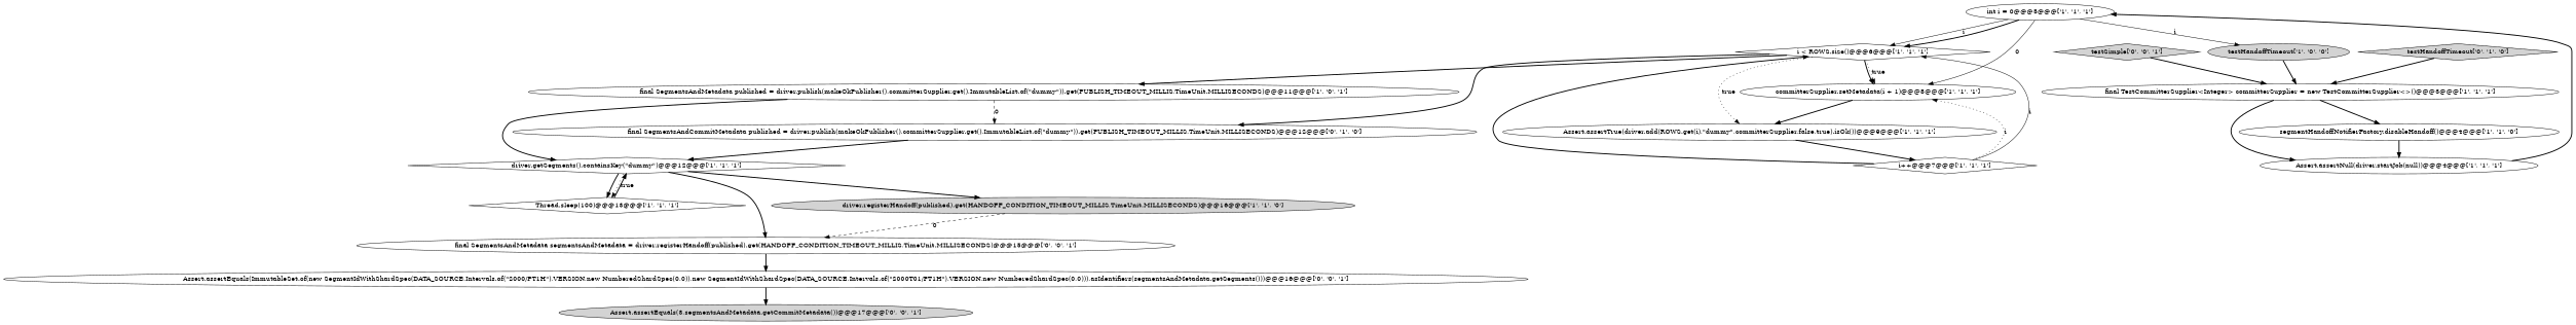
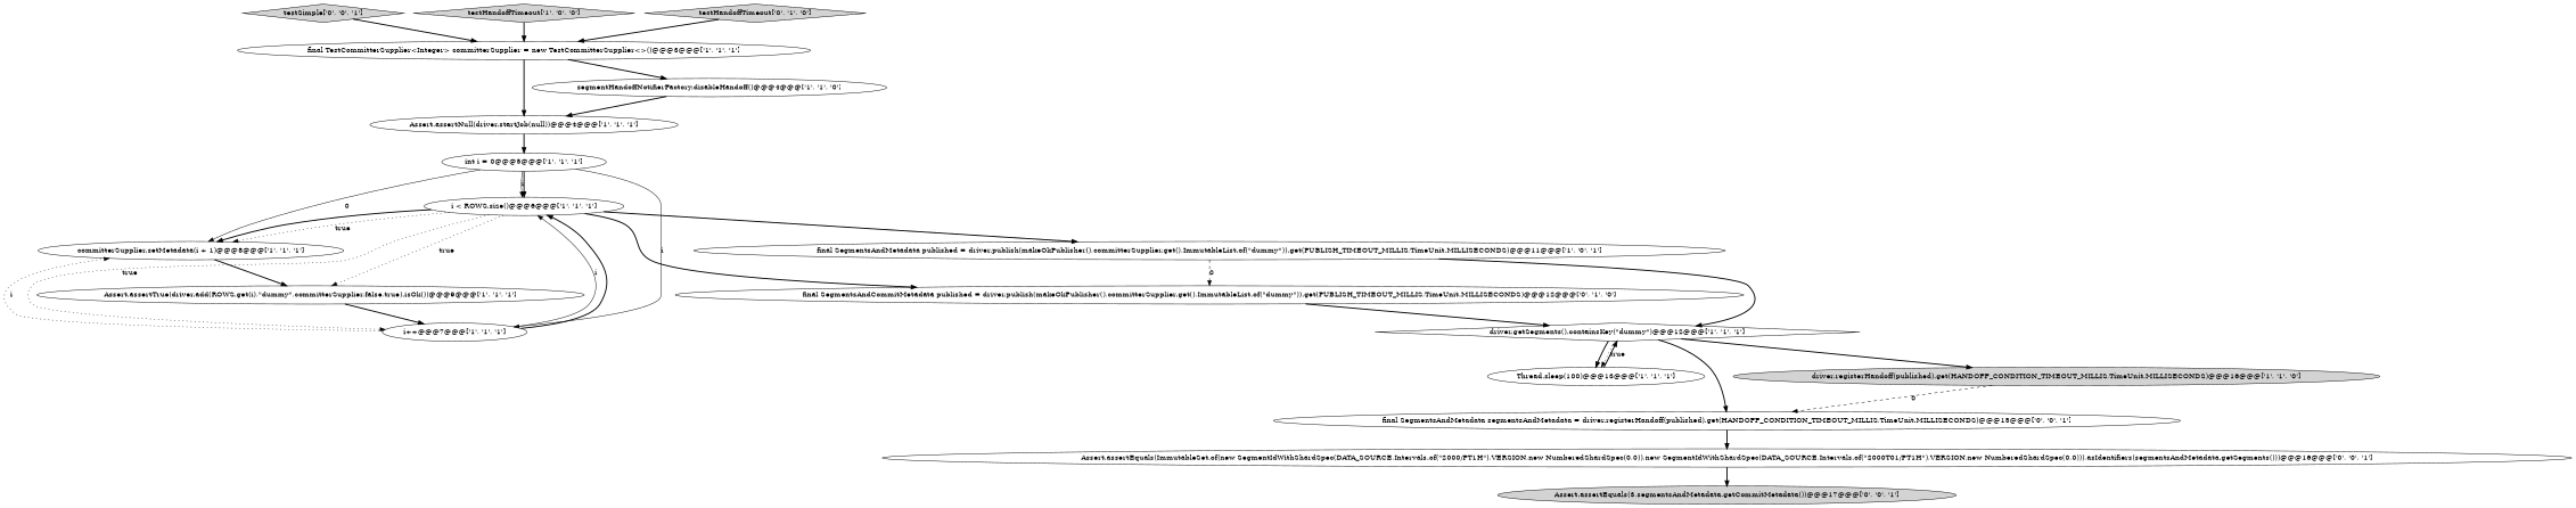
  digraph {
    node [fillcolor=white shape=ellipse style=filled]
    edge [style=bold]
    n1 [label="int i = 0@@@5@@@['1', '1', '1']"]
-   n2 [label="i < ROWS.size()@@@6@@@['1', '1', '1']" shape=diamond]
+   n2 [label="i < ROWS.size()@@@6@@@['1', '1', '1']"]
    n3 [label="committerSupplier.setMetadata(i + 1)@@@8@@@['1', '1', '1']"]
-   n4 [label="i++@@@7@@@['1', '1', '1']" shape=diamond]
+   n4 [label="i++@@@7@@@['1', '1', '1']"]
    n5 [label="final SegmentsAndCommitMetadata published = driver.publish(makeOkPublisher(),committerSupplier.get(),ImmutableList.of(\"dummy\")).get(PUBLISH_TIMEOUT_MILLIS,TimeUnit.MILLISECONDS)@@@12@@@['0', '1', '0']"]
    n6 [label="final SegmentsAndMetadata published = driver.publish(makeOkPublisher(),committerSupplier.get(),ImmutableList.of(\"dummy\")).get(PUBLISH_TIMEOUT_MILLIS,TimeUnit.MILLISECONDS)@@@11@@@['1', '0', '1']"]
    n7 [label="Assert.assertTrue(driver.add(ROWS.get(i),\"dummy\",committerSupplier,false,true).isOk())@@@9@@@['1', '1', '1']"]
-   n8 [label="Thread.sleep(100)@@@13@@@['1', '1', '1']" shape=diamond]
+   n8 [label="Thread.sleep(100)@@@13@@@['1', '1', '1']"]
    n9 [label="driver.getSegments().containsKey(\"dummy\")@@@12@@@['1', '1', '1']" shape=diamond]
    n10 [fillcolor=lightgray label="driver.registerHandoff(published).get(HANDOFF_CONDITION_TIMEOUT_MILLIS,TimeUnit.MILLISECONDS)@@@16@@@['1', '1', '0']"]
    n11 [label="final SegmentsAndMetadata segmentsAndMetadata = driver.registerHandoff(published).get(HANDOFF_CONDITION_TIMEOUT_MILLIS,TimeUnit.MILLISECONDS)@@@15@@@['0', '0', '1']"]
    n12 [label="Assert.assertEquals(ImmutableSet.of(new SegmentIdWithShardSpec(DATA_SOURCE,Intervals.of(\"2000/PT1H\"),VERSION,new NumberedShardSpec(0,0)),new SegmentIdWithShardSpec(DATA_SOURCE,Intervals.of(\"2000T01/PT1H\"),VERSION,new NumberedShardSpec(0,0))),asIdentifiers(segmentsAndMetadata.getSegments()))@@@16@@@['0', '0', '1']"]
    n13 [label="final TestCommitterSupplier<Integer> committerSupplier = new TestCommitterSupplier<>()@@@3@@@['1', '1', '1']"]
    n14 [label="Assert.assertNull(driver.startJob(null))@@@4@@@['1', '1', '1']"]
    n15 [label="segmentHandoffNotifierFactory.disableHandoff()@@@4@@@['1', '1', '0']"]
    n16 [fillcolor=lightgray label="testSimple['0', '0', '1']" shape=diamond]
    n17 [fillcolor=lightgray label="Assert.assertEquals(3,segmentsAndMetadata.getCommitMetadata())@@@17@@@['0', '0', '1']"]
-   n18 [fillcolor=lightgray label="testHandoffTimeout['1', '0', '0']"]
+   n18 [fillcolor=lightgray label="testHandoffTimeout['1', '0', '0']" shape=diamond]
    n19 [fillcolor=lightgray label="testHandoffTimeout['0', '1', '0']" shape=diamond]
    n1 -> n2 [label=i style=solid]
    n1 -> n2
    n1 -> n3 [label=0 style=solid]
-   n1 -> n18 [label=i style=solid]
+   n1 -> n4 [label=i style=solid]
    n2 -> n3 [label=true style=dotted]
    n2 -> n3
+   n2 -> n4 [label=true style=dotted]
    n2 -> n5
    n2 -> n6
    n2 -> n7 [label=true style=dotted]
    n3 -> n7
    n4 -> n2 [label=i style=solid]
    n4 -> n2
    n4 -> n3 [label=i style=dotted]
    n5 -> n9
    n6 -> n5 [label=0 style=dashed]
    n6 -> n9
    n7 -> n4
    n8 -> n9
    n9 -> n8 [label=true style=dotted]
    n9 -> n8
    n9 -> n10
    n9 -> n11
    n10 -> n11 [label=0 style=dashed]
    n11 -> n12
    n12 -> n17
    n13 -> n14
    n13 -> n15
    n14 -> n1
    n15 -> n14
    n16 -> n13
    n18 -> n13
    n19 -> n13
  }
